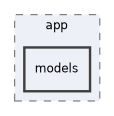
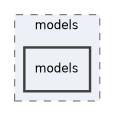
  digraph {
    compound=true
    n1 [color=grey25 fillcolor="#edf0f7" fontname=Helvetica fontsize=10 label=models shape=box style="filled,bold,"]
    subgraph cluster_1 {
      bgcolor="#edf0f7"
      fontname=Helvetica
      fontsize=10
-     label=app
+     label=models
      pencolor=grey50
      style="filled,dashed,"
      n1
    }
  }
